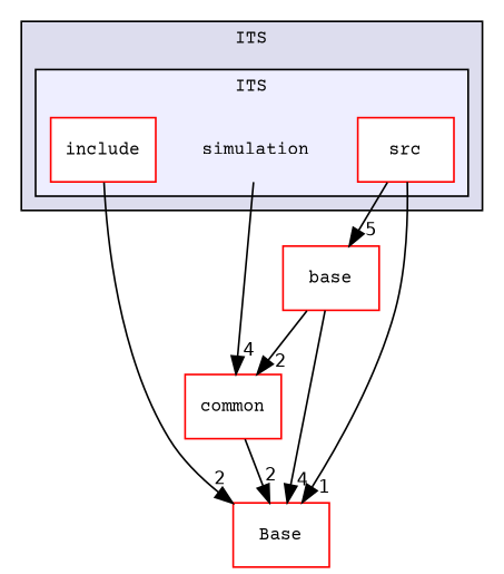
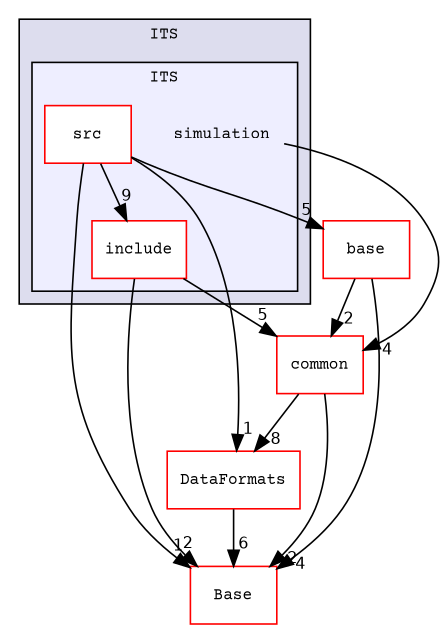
  digraph {
    compound=true
    fontname="Courier Prime"
    node [fontname="Courier Prime" fontsize=10 shape=box color=red]
    edge [fontname="Courier Prime" headlabel=2 labeldistance=1.5 labelfontname=Helvetica labelfontsize=10]
    n1 [label=simulation shape=plaintext color=""]
    n2 [fillcolor=white label=include style=filled]
    n3 [fillcolor=white label=src style=filled]
    n4 [label=common]
    n5 [label=Base]
    n6 [label=base]
+   n7 [label=DataFormats]
    subgraph cluster_1 {
      bgcolor="#ddddee"
      fontsize=10
      label=ITS
      pencolor=black
      subgraph cluster_2 {
        bgcolor="#eeeeff"
        fontsize=10
        label=ITS
        pencolor=black
        n1
        n2
        n3
      }
    }
    n1 -> n4 [headlabel=4]
+   n2 -> n4 [headlabel=5]
    n2 -> n5
+   n3 -> n2 [headlabel=9]
    n3 -> n5 [headlabel=1]
    n3 -> n6 [headlabel=5]
+   n3 -> n7 [headlabel=1]
    n4 -> n5
+   n4 -> n7 [headlabel=8]
    n6 -> n4
    n6 -> n5 [headlabel=4]
+   n7 -> n5 [headlabel=6]
  }
